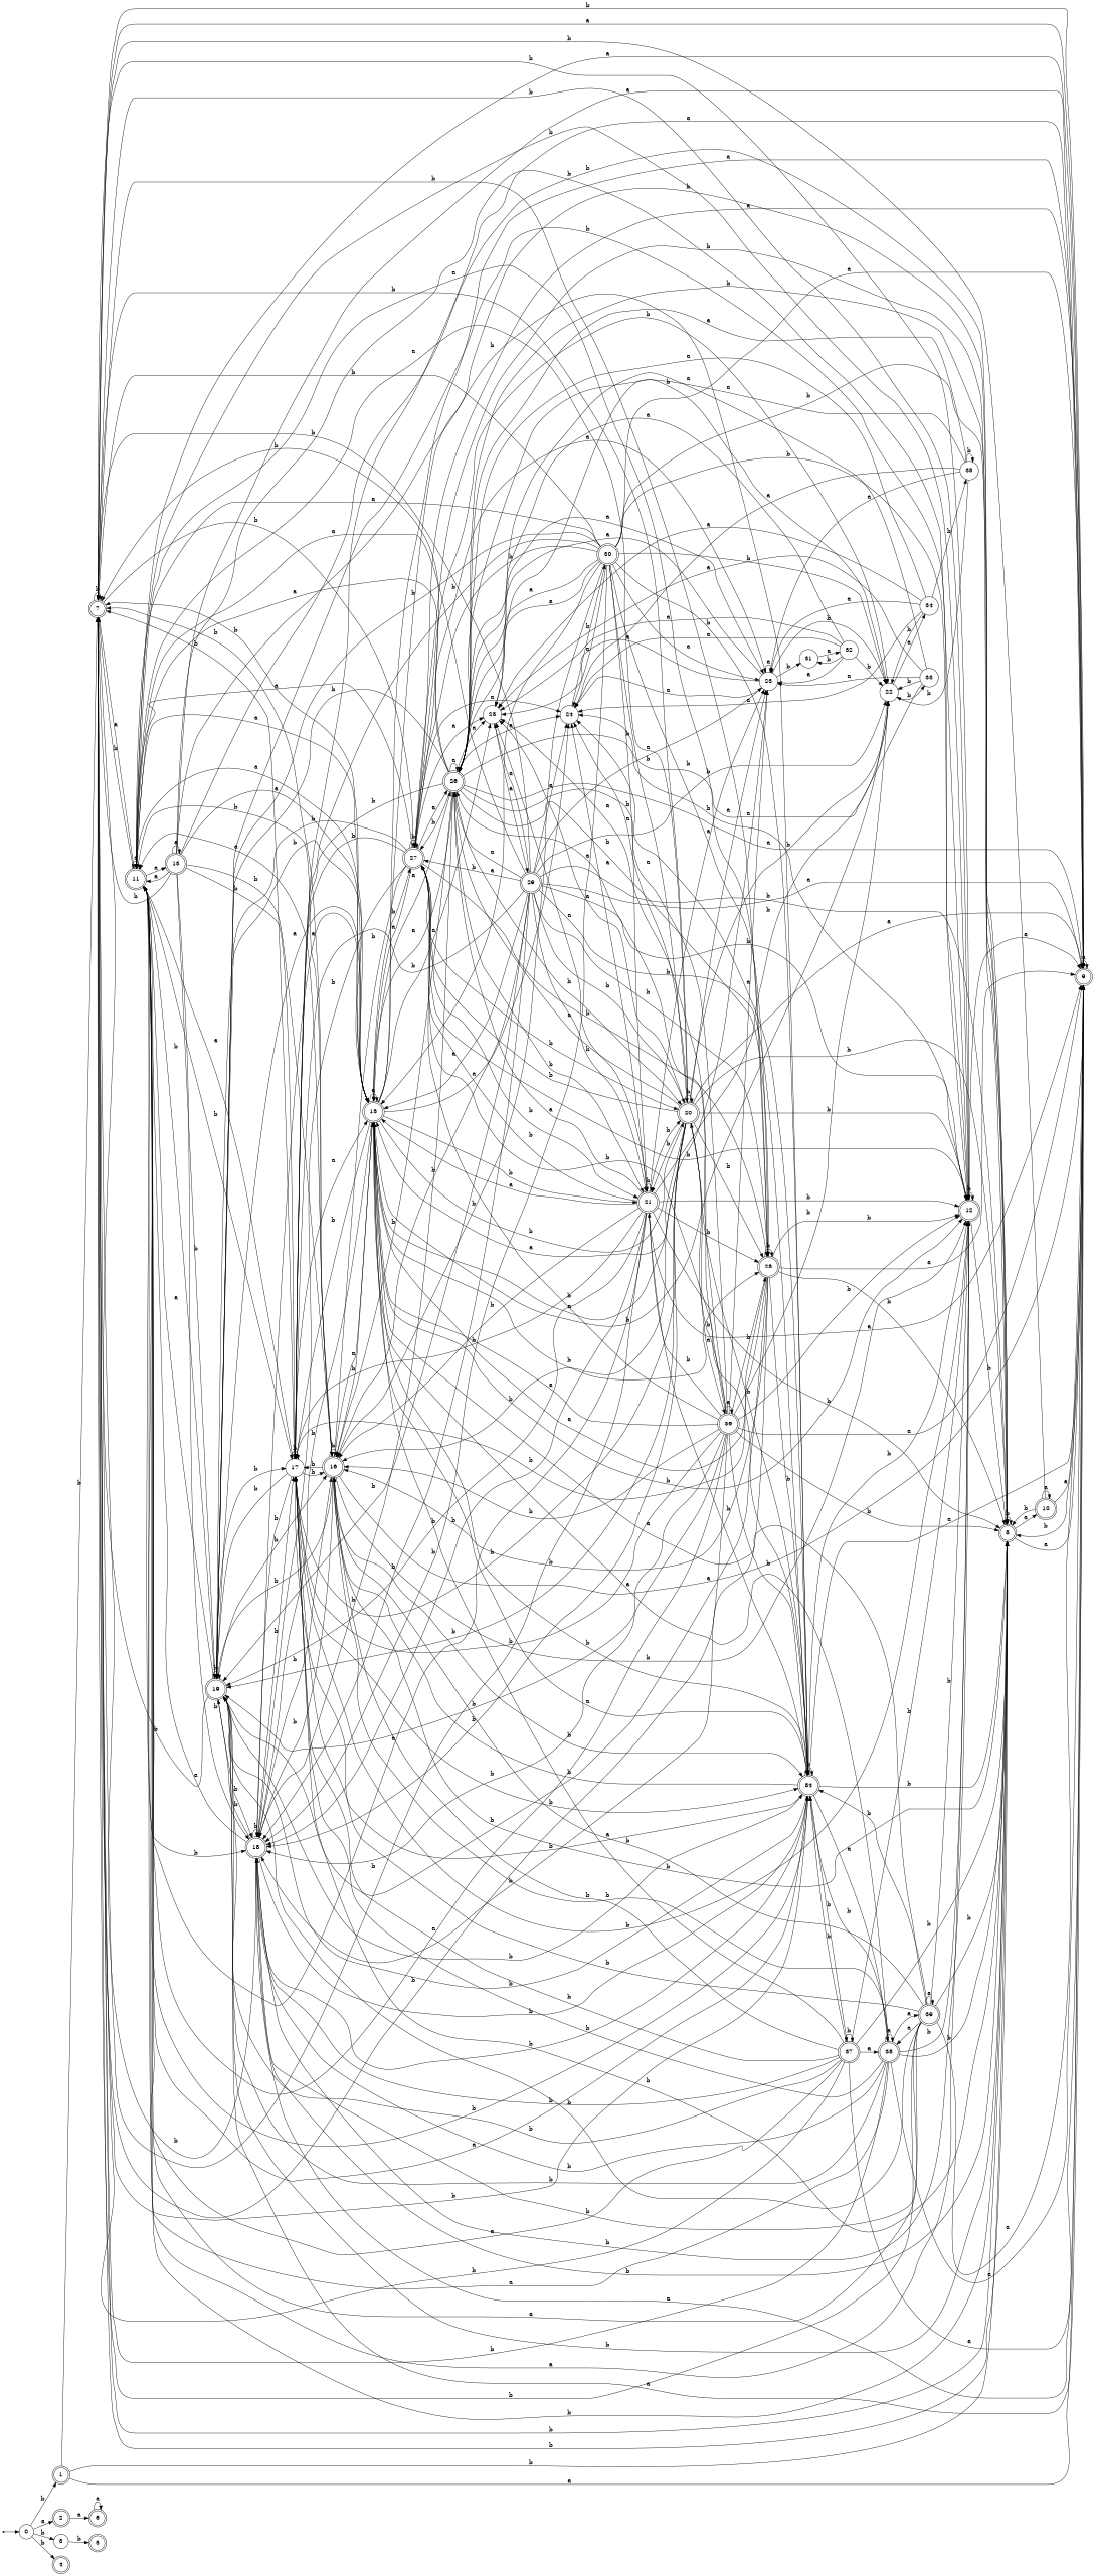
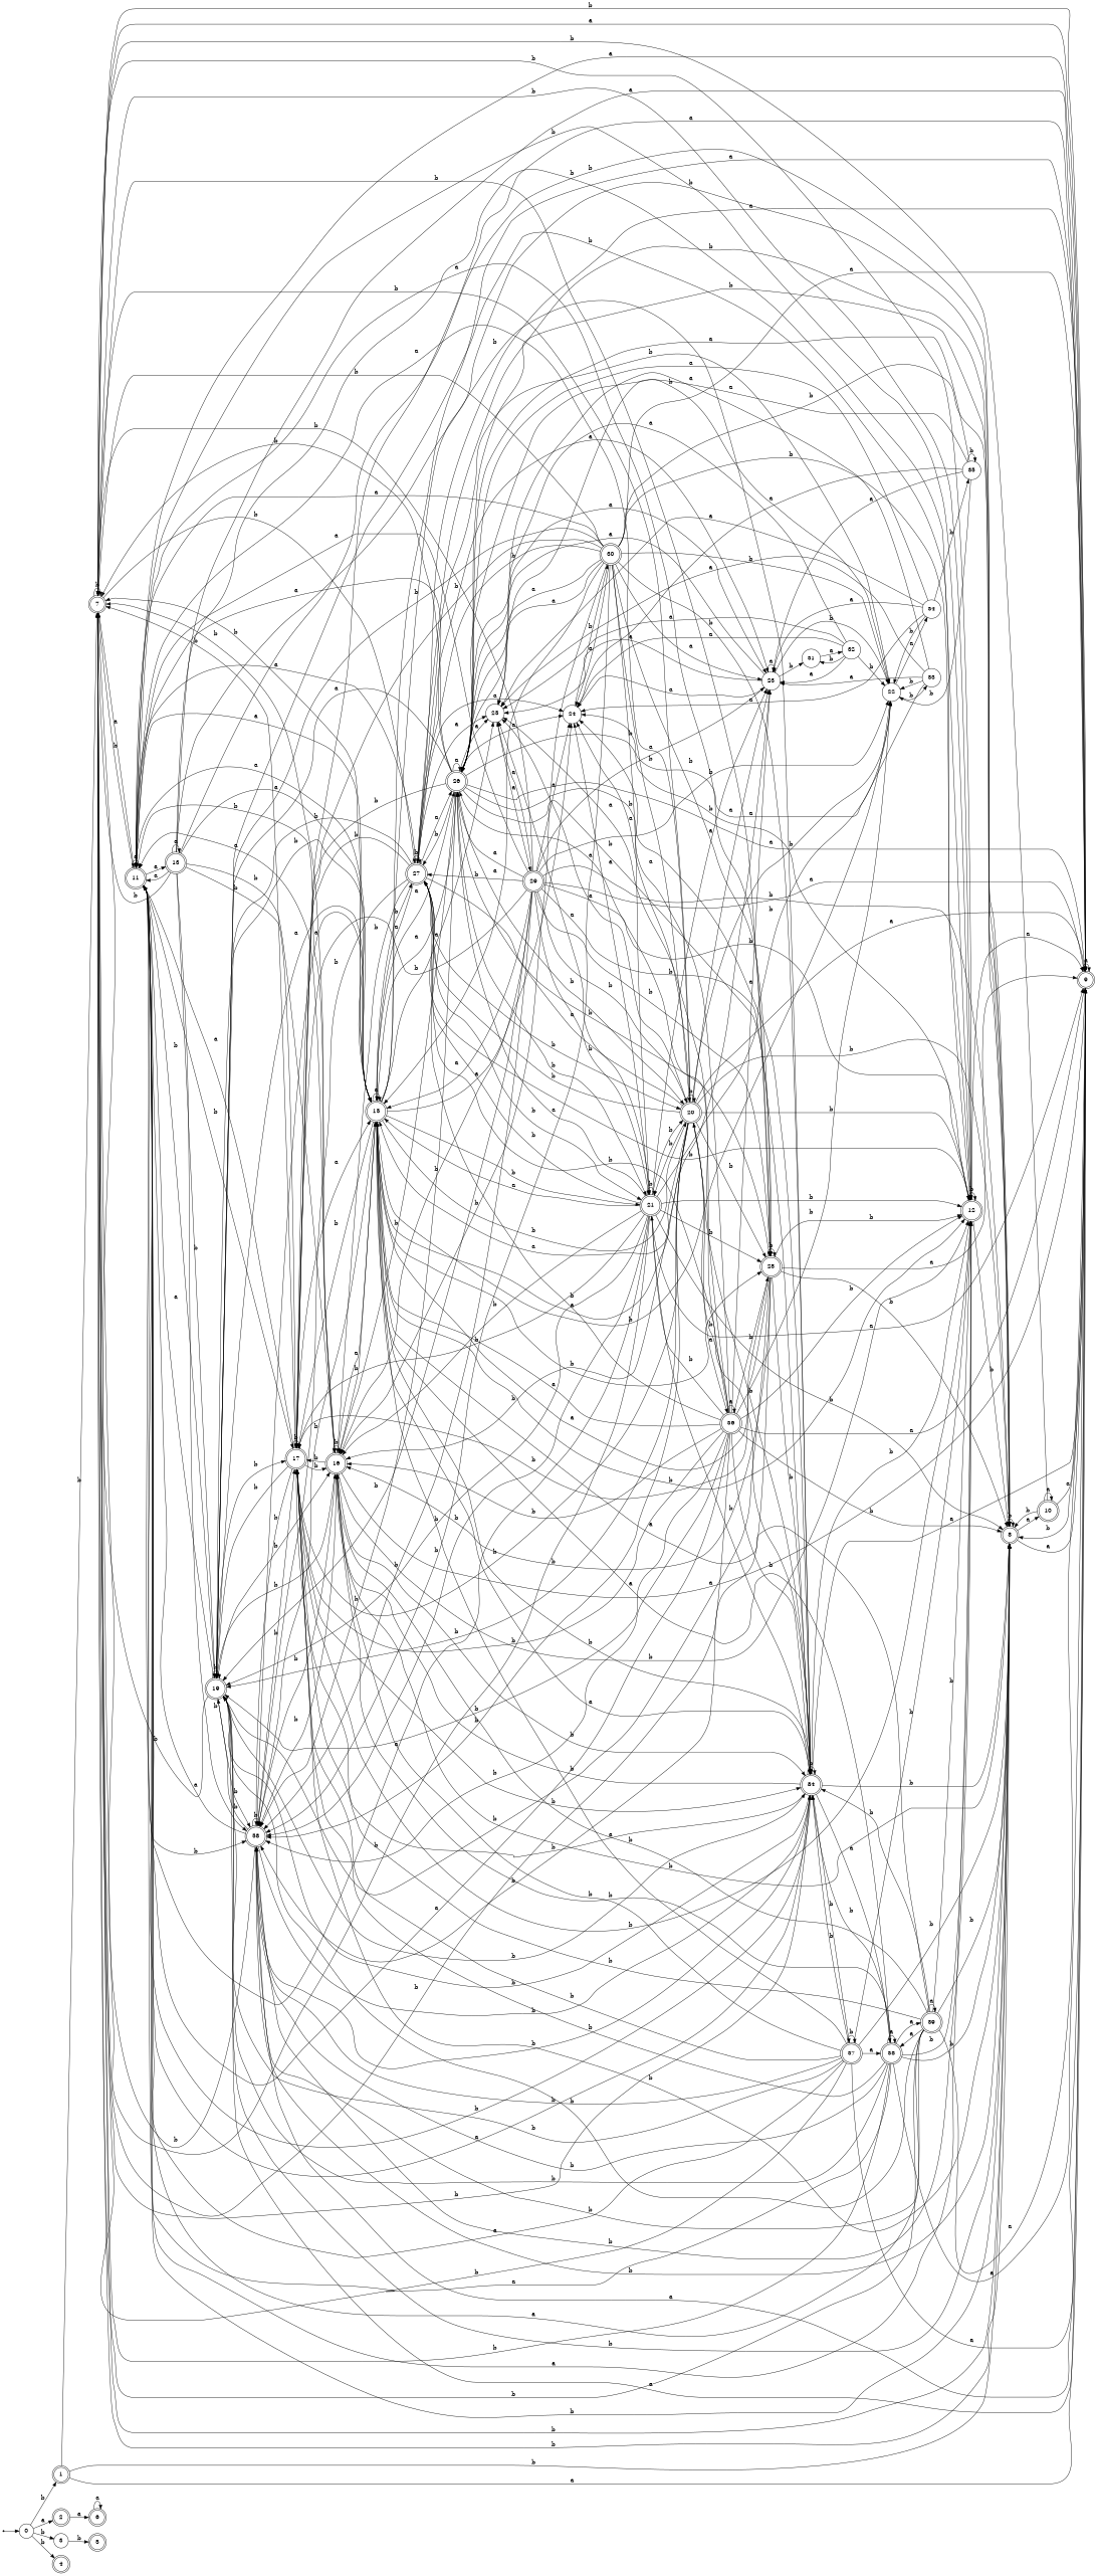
  digraph {
    rankdir=LR
    node [shape=doublecircle]
    dummy0 [shape=point]
    0 [shape=circle]
    1
    2
    3 [shape=circle]
    4
    7
    8
    9
    6
    5
    11
    12
    27
    10
    13
    n17 [label=84]
    15
    16
-   17 [shape=circle]
-   18
+   17
+   18 [label=58]
    19
    37
    38
    20
    21
    22 [shape=circle]
    23 [shape=circle]
    24 [shape=circle]
    25 [shape=circle]
    26
    28
    39
    36
    33 [shape=circle]
    34 [shape=circle]
    31 [shape=circle]
    30
    29
    35 [shape=circle]
    32 [shape=circle]
    dummy0 -> 0
    0 -> 1 [label=b]
    0 -> 2 [label=a]
    0 -> 3 [label=b]
    0 -> 4 [label=b]
    1 -> 7 [label=b]
    1 -> 8 [label=b]
    1 -> 9 [label=a]
    2 -> 6 [label=a]
    3 -> 5 [label=b]
    7 -> 7 [label=b]
    7 -> 8 [label=b]
    7 -> 9 [label=a]
    7 -> 11 [label=a]
    7 -> 12 [label=b]
    7 -> 27 [label=b]
    8 -> 7 [label=b]
    8 -> 8 [label=b]
    8 -> 9 [label=a]
    8 -> 10 [label=a]
    9 -> 7 [label=b]
    9 -> 8 [label=b]
    9 -> 9 [label=a]
    6 -> 6 [label=a]
    11 -> 7 [label=b]
    11 -> 8 [label=b]
    11 -> 9 [label=a]
    11 -> 11 [label=a]
    11 -> 12 [label=b]
    11 -> 13 [label=a]
    11 -> n17 [label=b]
    11 -> 15 [label=a]
    11 -> 16 [label=b]
    11 -> 17 [label=b]
    11 -> 18 [label=b]
    11 -> 19 [label=b]
    12 -> 7 [label=b]
    12 -> 8 [label=b]
    12 -> 9 [label=a]
    12 -> 11 [label=a]
    12 -> 12 [label=b]
    27 -> 8 [label=b]
    27 -> 9 [label=a]
    27 -> 11 [label=a]
    27 -> 12 [label=b]
    27 -> 27 [label=b]
    27 -> n17 [label=b]
    27 -> 15 [label=a]
    27 -> 16 [label=b]
    27 -> 17 [label=b]
    27 -> 18 [label=b]
    27 -> 19 [label=b]
    27 -> 20 [label=b]
    27 -> 21 [label=b]
    27 -> 22 [label=b]
    27 -> 23 [label=a]
    27 -> 24 [label=a]
    27 -> 25 [label=a]
    27 -> 26 [label=a]
    27 -> 28 [label=b]
    10 -> 7 [label=b]
    10 -> 8 [label=b]
    10 -> 9 [label=a]
    10 -> 10 [label=a]
    13 -> 7 [label=b]
    13 -> 8 [label=b]
    13 -> 9 [label=a]
    13 -> 11 [label=a]
    13 -> 12 [label=b]
    13 -> 13 [label=a]
    13 -> n17 [label=b]
    13 -> 15 [label=a]
    13 -> 16 [label=b]
    13 -> 17 [label=b]
    13 -> 18 [label=b]
    13 -> 19 [label=b]
    n17 -> 7 [label=b]
    n17 -> 8 [label=b]
    n17 -> 9 [label=a]
    n17 -> 11 [label=a]
    n17 -> 12 [label=b]
    n17 -> n17 [label=b]
    n17 -> 15 [label=a]
    n17 -> 16 [label=b]
    n17 -> 17 [label=b]
    n17 -> 18 [label=b]
    n17 -> 19 [label=b]
    n17 -> 37 [label=b]
    n17 -> 38 [label=a]
    15 -> 7 [label=b]
    15 -> 8 [label=b]
    15 -> 9 [label=a]
    15 -> 11 [label=a]
    15 -> 12 [label=b]
    15 -> 27 [label=b]
    15 -> n17 [label=b]
    15 -> 15 [label=a]
    15 -> 16 [label=b]
    15 -> 17 [label=b]
    15 -> 18 [label=b]
    15 -> 19 [label=b]
    15 -> 20 [label=b]
    15 -> 21 [label=b]
    15 -> 22 [label=b]
    15 -> 23 [label=a]
    15 -> 24 [label=a]
    15 -> 25 [label=a]
    15 -> 26 [label=a]
    15 -> 28 [label=b]
    16 -> 7 [label=b]
    16 -> 8 [label=b]
    16 -> 9 [label=a]
    16 -> 11 [label=a]
    16 -> 12 [label=b]
    16 -> n17 [label=b]
    16 -> 15 [label=a]
    16 -> 16 [label=b]
    16 -> 17 [label=b]
    16 -> 18 [label=b]
    16 -> 19 [label=b]
    17 -> 7 [label=b]
    17 -> 8 [label=b]
    17 -> 9 [label=a]
    17 -> 11 [label=a]
    17 -> 12 [label=b]
    17 -> n17 [label=b]
    17 -> 15 [label=a]
    17 -> 16 [label=b]
    17 -> 17 [label=b]
    17 -> 18 [label=b]
    17 -> 19 [label=b]
    18 -> 7 [label=b]
    18 -> 8 [label=b]
    18 -> 9 [label=a]
    18 -> 11 [label=a]
    18 -> 12 [label=b]
    18 -> n17 [label=b]
    18 -> 15 [label=a]
    18 -> 16 [label=b]
    18 -> 17 [label=b]
    18 -> 18 [label=b]
    18 -> 19 [label=b]
    19 -> 7 [label=b]
    19 -> 8 [label=b]
    19 -> 9 [label=a]
    19 -> 11 [label=a]
    19 -> 12 [label=b]
    19 -> n17 [label=b]
    19 -> 15 [label=a]
    19 -> 16 [label=b]
    19 -> 17 [label=b]
    19 -> 18 [label=b]
    19 -> 19 [label=b]
    37 -> 7 [label=b]
    37 -> 8 [label=b]
    37 -> 9 [label=a]
    37 -> 11 [label=a]
    37 -> 12 [label=b]
    37 -> n17 [label=b]
    37 -> 15 [label=a]
    37 -> 16 [label=b]
    37 -> 17 [label=b]
    37 -> 18 [label=b]
    37 -> 19 [label=b]
    37 -> 37 [label=b]
    37 -> 38 [label=a]
    38 -> 7 [label=b]
    38 -> 8 [label=b]
    38 -> 9 [label=a]
    38 -> 11 [label=a]
    38 -> 12 [label=b]
    38 -> n17 [label=b]
    38 -> 15 [label=a]
    38 -> 16 [label=b]
    38 -> 17 [label=b]
    38 -> 18 [label=b]
    38 -> 19 [label=b]
    38 -> 38 [label=a]
    38 -> 39 [label=a]
    20 -> 7 [label=b]
    20 -> 8 [label=b]
    20 -> 9 [label=a]
    20 -> 11 [label=a]
    20 -> 12 [label=b]
    20 -> 27 [label=b]
    20 -> n17 [label=b]
    20 -> 15 [label=a]
    20 -> 16 [label=b]
    20 -> 17 [label=b]
    20 -> 18 [label=b]
    20 -> 19 [label=b]
    20 -> 20 [label=b]
    20 -> 21 [label=b]
    20 -> 22 [label=b]
    20 -> 23 [label=a]
    20 -> 24 [label=a]
    20 -> 25 [label=a]
    20 -> 26 [label=a]
    20 -> 28 [label=b]
    20 -> 36 [label=a]
    21 -> 7 [label=b]
    21 -> 8 [label=b]
    21 -> 9 [label=a]
    21 -> 11 [label=a]
    21 -> 12 [label=b]
    21 -> 27 [label=b]
    21 -> n17 [label=b]
    21 -> 15 [label=a]
    21 -> 16 [label=b]
    21 -> 17 [label=b]
    21 -> 18 [label=b]
    21 -> 19 [label=b]
    21 -> 20 [label=b]
    21 -> 21 [label=b]
    21 -> 22 [label=b]
    21 -> 23 [label=a]
    21 -> 24 [label=a]
    21 -> 25 [label=a]
    21 -> 26 [label=a]
    21 -> 28 [label=b]
    22 -> 33 [label=b]
    22 -> 34 [label=a]
    23 -> 22 [label=b]
    23 -> 23 [label=a]
    23 -> 24 [label=a]
    23 -> 25 [label=a]
    23 -> 26 [label=a]
    23 -> 31 [label=b]
    24 -> 30 [label=b]
    25 -> 29 [label=a]
    26 -> 7 [label=b]
    26 -> 8 [label=b]
    26 -> 9 [label=a]
    26 -> 11 [label=a]
    26 -> 12 [label=b]
    26 -> 27 [label=b]
    26 -> n17 [label=b]
    26 -> 15 [label=a]
    26 -> 16 [label=b]
    26 -> 17 [label=b]
    26 -> 18 [label=b]
-   26 -> 19 [label=b]
+   26 -> 19 [label=a]
    26 -> 20 [label=b]
    26 -> 21 [label=b]
    26 -> 22 [label=b]
    26 -> 23 [label=a]
    26 -> 24 [label=a]
    26 -> 25 [label=a]
    26 -> 26 [label=a]
    26 -> 28 [label=b]
    28 -> 7 [label=b]
    28 -> 8 [label=b]
    28 -> 9 [label=a]
    28 -> 11 [label=a]
    28 -> 12 [label=b]
    28 -> n17 [label=b]
    28 -> 15 [label=a]
    28 -> 16 [label=b]
    28 -> 17 [label=b]
    28 -> 18 [label=b]
    28 -> 19 [label=b]
    28 -> 28 [label=b]
    39 -> 7 [label=b]
    39 -> 8 [label=b]
    39 -> 9 [label=a]
    39 -> 11 [label=a]
    39 -> 12 [label=b]
    39 -> n17 [label=b]
    39 -> 15 [label=a]
    39 -> 16 [label=b]
    39 -> 17 [label=b]
    39 -> 18 [label=b]
    39 -> 19 [label=b]
    39 -> 38 [label=a]
    39 -> 39 [label=a]
    36 -> 7 [label=b]
    36 -> 8 [label=b]
    36 -> 9 [label=a]
    36 -> 11 [label=a]
    36 -> 12 [label=b]
    36 -> 27 [label=b]
    36 -> n17 [label=b]
    36 -> 15 [label=a]
    36 -> 16 [label=b]
    36 -> 17 [label=b]
    36 -> 18 [label=b]
    36 -> 19 [label=b]
    36 -> 20 [label=b]
    36 -> 21 [label=b]
    36 -> 22 [label=b]
    36 -> 23 [label=a]
    36 -> 24 [label=a]
    36 -> 25 [label=a]
    36 -> 26 [label=a]
    36 -> 28 [label=b]
    36 -> 36 [label=a]
    33 -> 22 [label=b]
    33 -> 23 [label=a]
    33 -> 24 [label=a]
    33 -> 25 [label=a]
    33 -> 26 [label=a]
    34 -> 22 [label=b]
    34 -> 23 [label=a]
    34 -> 24 [label=a]
    34 -> 25 [label=a]
    34 -> 26 [label=a]
    34 -> 35 [label=b]
    31 -> 32 [label=a]
    30 -> 7 [label=b]
    30 -> 8 [label=b]
    30 -> 9 [label=a]
    30 -> 11 [label=a]
    30 -> 12 [label=b]
    30 -> 27 [label=b]
    30 -> n17 [label=b]
    30 -> 15 [label=a]
    30 -> 16 [label=b]
    30 -> 17 [label=b]
    30 -> 18 [label=b]
    30 -> 19 [label=b]
    30 -> 20 [label=b]
    30 -> 21 [label=b]
    30 -> 22 [label=b]
    30 -> 23 [label=a]
    30 -> 24 [label=a]
    30 -> 25 [label=a]
    30 -> 26 [label=a]
    30 -> 28 [label=b]
    29 -> 7 [label=b]
    29 -> 8 [label=b]
    29 -> 9 [label=a]
    29 -> 11 [label=a]
    29 -> 12 [label=b]
    29 -> 27 [label=b]
    29 -> n17 [label=b]
    29 -> 15 [label=a]
    29 -> 16 [label=b]
    29 -> 17 [label=b]
    29 -> 18 [label=b]
    29 -> 19 [label=b]
    29 -> 20 [label=b]
    29 -> 21 [label=b]
    29 -> 22 [label=b]
    29 -> 23 [label=a]
    29 -> 24 [label=a]
    29 -> 25 [label=a]
    29 -> 26 [label=a]
    29 -> 28 [label=b]
    35 -> 22 [label=b]
    35 -> 23 [label=a]
    35 -> 24 [label=a]
    35 -> 25 [label=a]
    35 -> 26 [label=a]
    35 -> 35 [label=b]
    32 -> 22 [label=b]
    32 -> 23 [label=a]
    32 -> 24 [label=a]
    32 -> 25 [label=a]
    32 -> 26 [label=a]
    32 -> 31 [label=b]
  }
